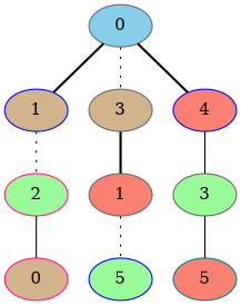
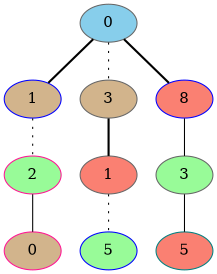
  graph {
    node [style=filled fillcolor=tan color=gray40]
    edge [style=bold]
    n1 [label=0 fillcolor=skyblue]
    n2 [label=1 color=blue]
    n3 [label=3]
-   n4 [label=4 fillcolor=salmon color=blue]
+   n4 [label=8 fillcolor=salmon color=blue]
    n5 [label=2 fillcolor=palegreen color=deeppink]
    n6 [label=0 color=deeppink]
    n7 [label=1 fillcolor=salmon]
    n8 [label=5 fillcolor=palegreen color=blue]
    n9 [label=3 fillcolor=palegreen]
    n10 [label=5 fillcolor=salmon color=teal]
    n1 -- n2
    n1 -- n3 [style=dotted]
    n1 -- n4
    n2 -- n5 [style=dotted]
    n3 -- n7
    n4 -- n9 [style=solid]
    n5 -- n6 [style=solid]
    n7 -- n8 [style=dotted]
    n9 -- n10 [style=solid]
  }
